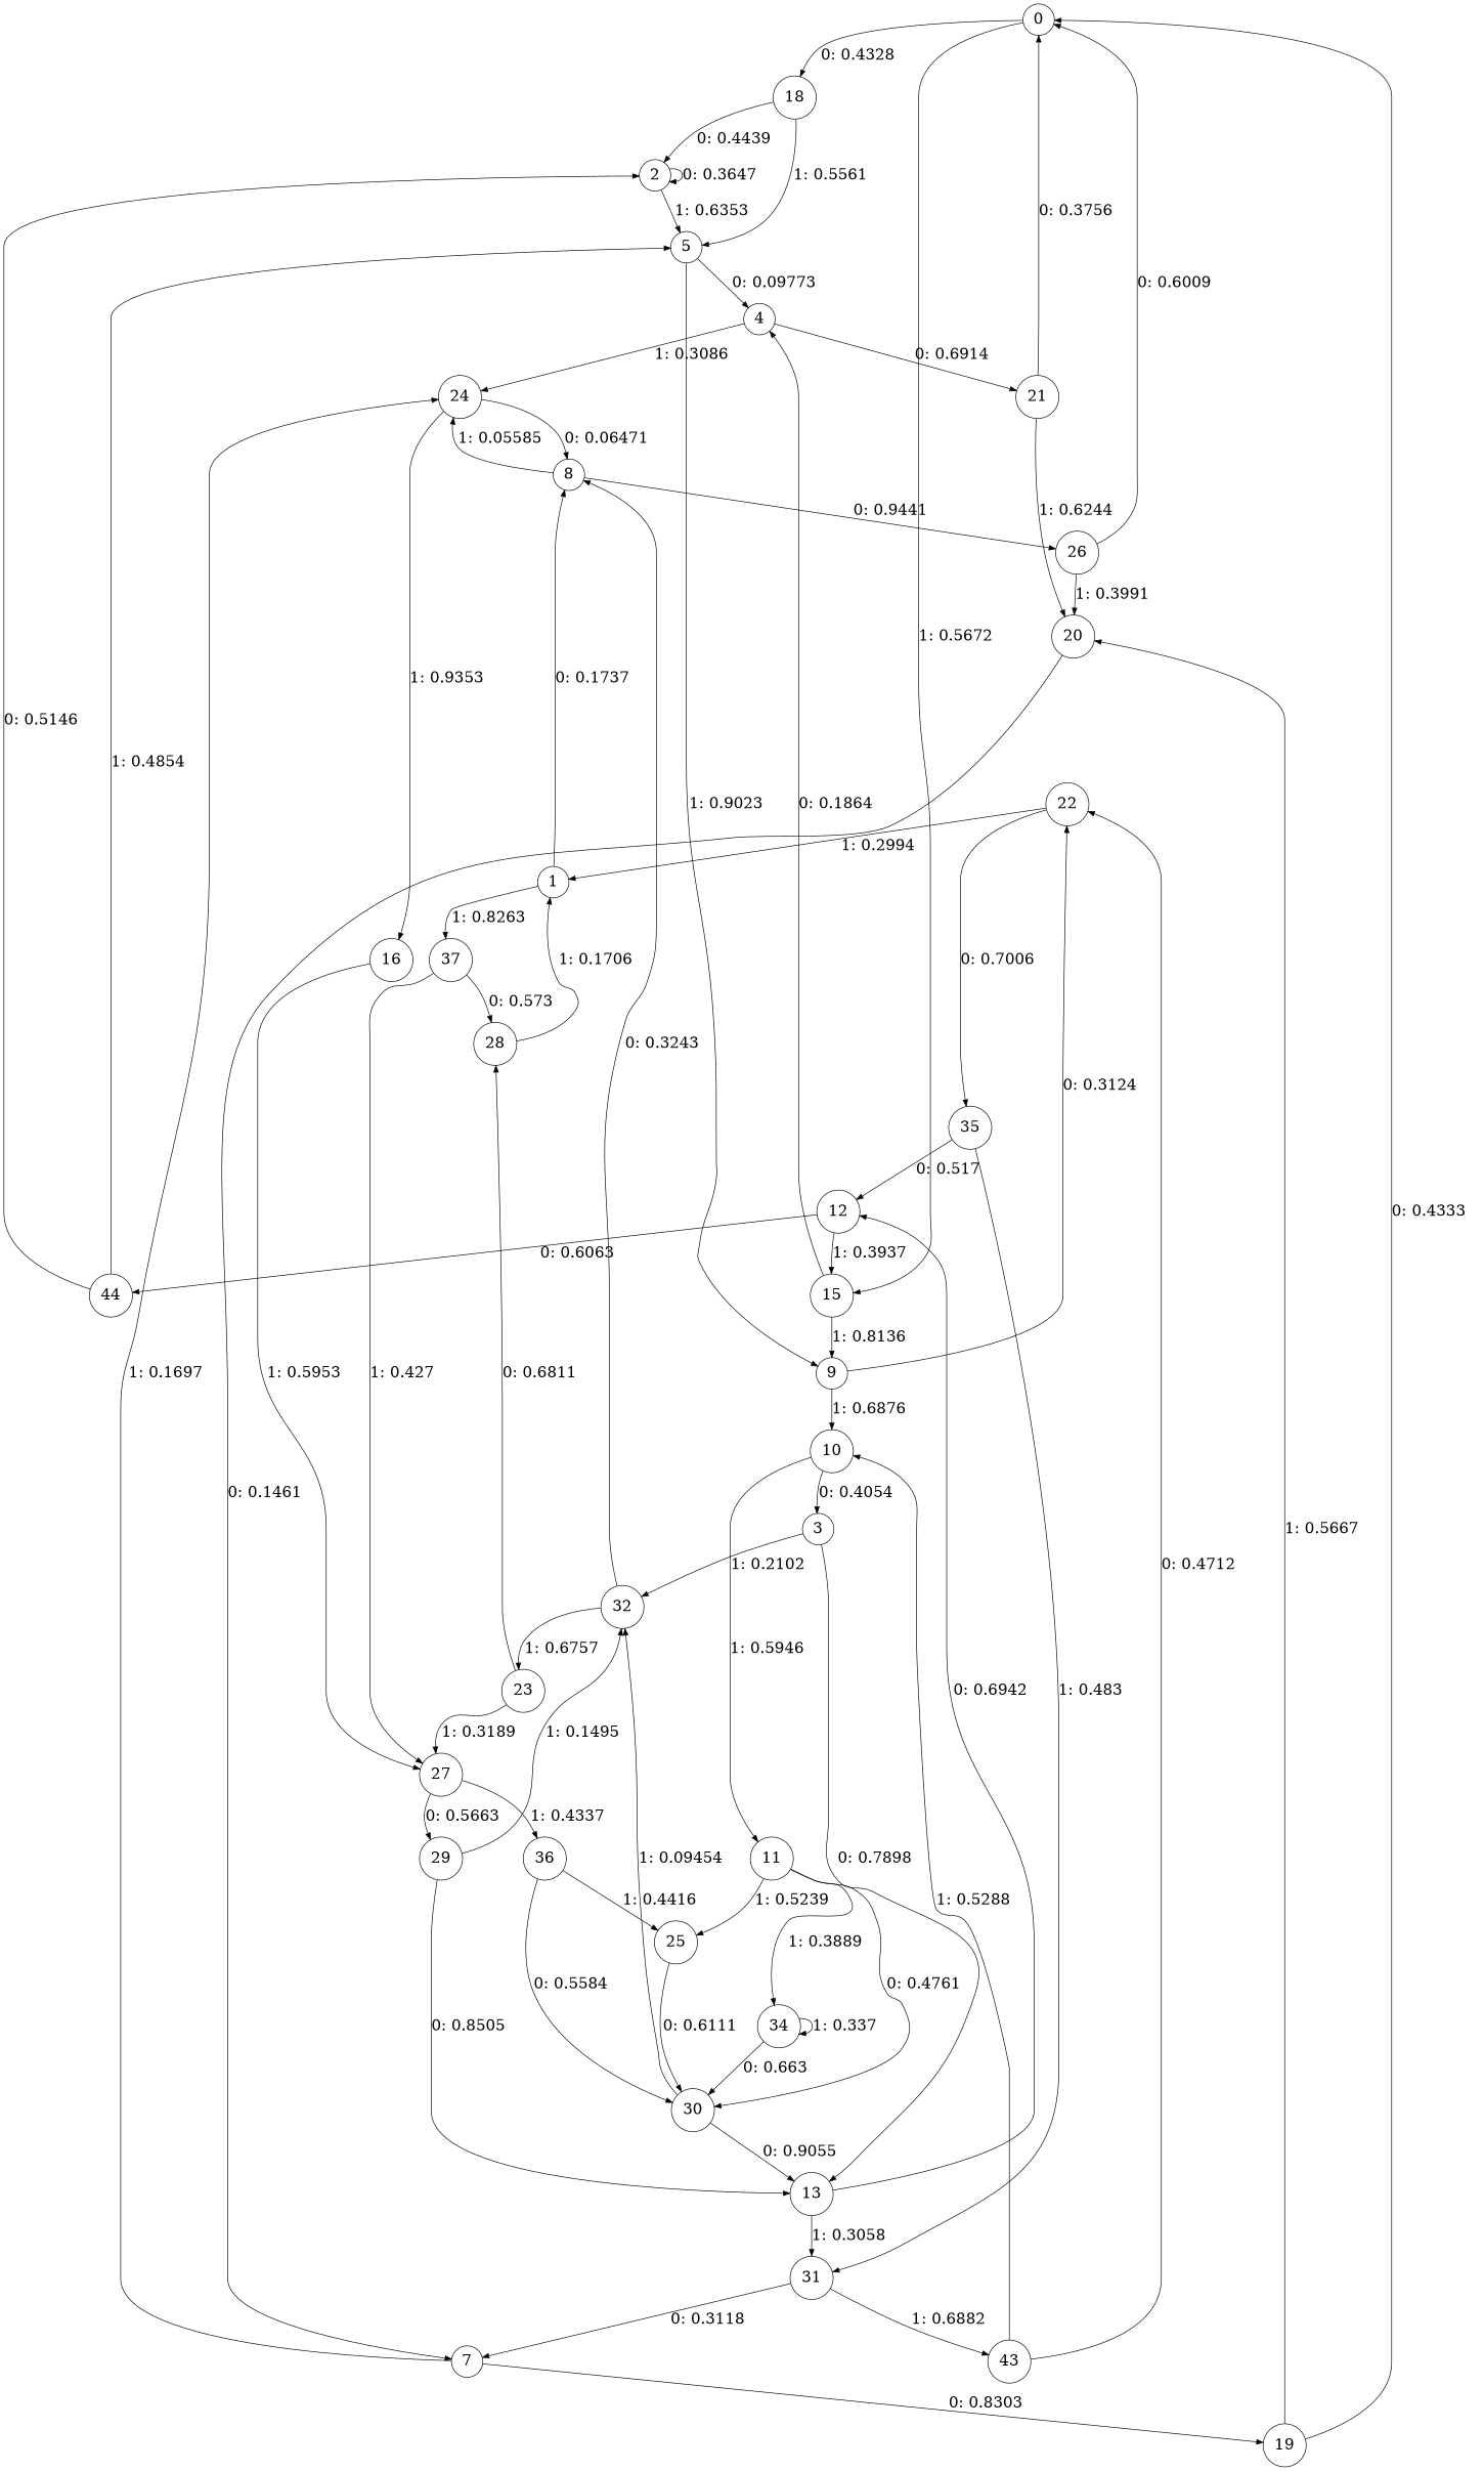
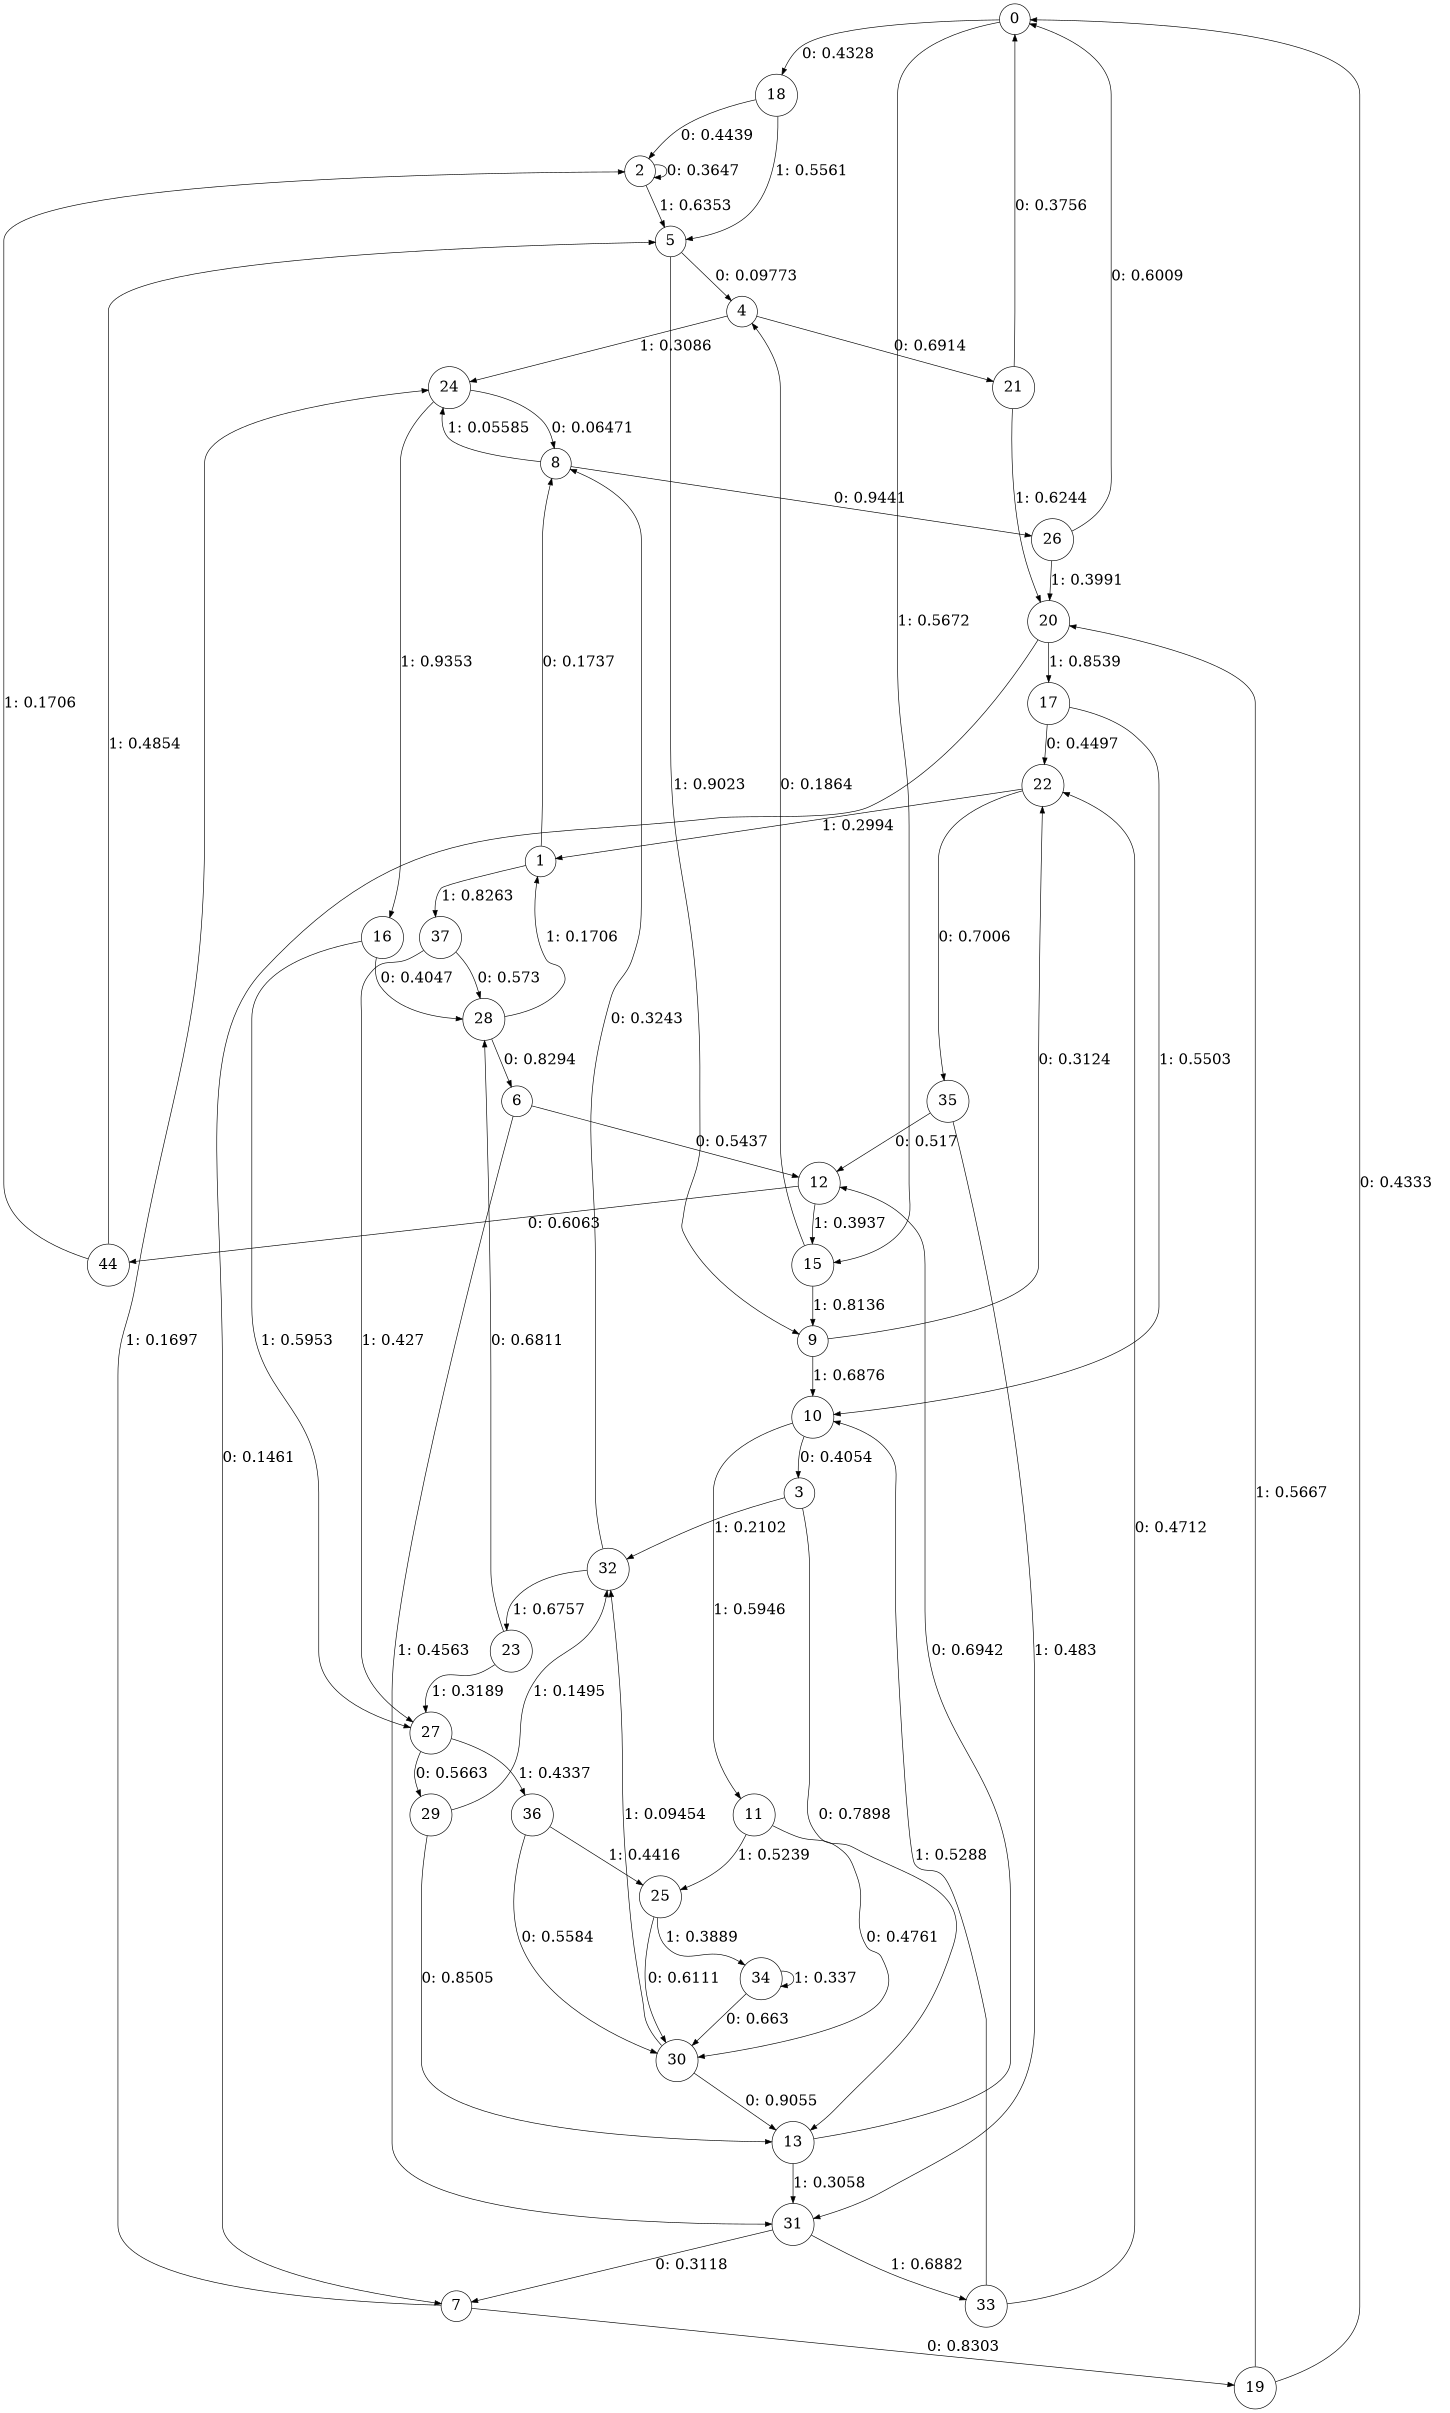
  digraph {
    node [fontsize=24 shape=circle]
    edge [fontsize=24]
    0
    18
    15
    2
    5
    4
    9
    24
    21
    22
    10
    1
    8
    37
    26
    28
    27
    16
    20
+   6
    29
    36
    3
    13
    32
    12
    31
    23
    n29 [label=44]
    7
-   33 [label=43]
+   33
+   17
    35
    11
    19
    30
    25
    34
    0 -> 18 [label="0: 0.4328   "]
    0 -> 15 [label="1: 0.5672   "]
    18 -> 2 [label="0: 0.4439   "]
    18 -> 5 [label="1: 0.5561   "]
    15 -> 4 [label="0: 0.1864   "]
    15 -> 9 [label="1: 0.8136   "]
    2 -> 2 [label="0: 0.3647   "]
    2 -> 5 [label="1: 0.6353   "]
    5 -> 4 [label="0: 0.09773  "]
    5 -> 9 [label="1: 0.9023   "]
    4 -> 24 [label="1: 0.3086   "]
    4 -> 21 [label="0: 0.6914   "]
    9 -> 22 [label="0: 0.3124   "]
    9 -> 10 [label="1: 0.6876   "]
    24 -> 8 [label="0: 0.06471  "]
    24 -> 16 [label="1: 0.9353   "]
    21 -> 0 [label="0: 0.3756   "]
    21 -> 20 [label="1: 0.6244   "]
    22 -> 1 [label="1: 0.2994   "]
    22 -> 35 [label="0: 0.7006   "]
    10 -> 3 [label="0: 0.4054   "]
    10 -> 11 [label="1: 0.5946   "]
    1 -> 8 [label="0: 0.1737   "]
    1 -> 37 [label="1: 0.8263   "]
    8 -> 24 [label="1: 0.05585  "]
    8 -> 26 [label="0: 0.9441   "]
    37 -> 28 [label="0: 0.573    "]
    37 -> 27 [label="1: 0.427    "]
    26 -> 0 [label="0: 0.6009   "]
    26 -> 20 [label="1: 0.3991   "]
    28 -> 1 [label="1: 0.1706   "]
+   28 -> 6 [label="0: 0.8294   "]
    27 -> 29 [label="0: 0.5663   "]
    27 -> 36 [label="1: 0.4337   "]
+   16 -> 28 [label="0: 0.4047   "]
    16 -> 27 [label="1: 0.5953   "]
    20 -> 7 [label="0: 0.1461   "]
+   20 -> 17 [label="1: 0.8539   "]
+   6 -> 12 [label="0: 0.5437   "]
+   6 -> 31 [label="1: 0.4563   "]
    29 -> 13 [label="0: 0.8505   "]
    29 -> 32 [label="1: 0.1495   "]
    36 -> 30 [label="0: 0.5584   "]
    36 -> 25 [label="1: 0.4416   "]
    3 -> 13 [label="0: 0.7898   "]
    3 -> 32 [label="1: 0.2102   "]
    13 -> 12 [label="0: 0.6942   "]
    13 -> 31 [label="1: 0.3058   "]
    32 -> 8 [label="0: 0.3243   "]
    32 -> 23 [label="1: 0.6757   "]
    12 -> 15 [label="1: 0.3937   "]
    12 -> n29 [label="0: 0.6063   "]
    31 -> 7 [label="0: 0.3118   "]
    31 -> 33 [label="1: 0.6882   "]
    23 -> 28 [label="0: 0.6811   "]
    23 -> 27 [label="1: 0.3189   "]
-   n29 -> 2 [label="0: 0.5146   "]
+   n29 -> 2 [label="1: 0.1706   "]
    n29 -> 5 [label="1: 0.4854   "]
    7 -> 24 [label="1: 0.1697   "]
    7 -> 19 [label="0: 0.8303   "]
    33 -> 22 [label="0: 0.4712   "]
    33 -> 10 [label="1: 0.5288   "]
+   17 -> 22 [label="0: 0.4497   "]
+   17 -> 10 [label="1: 0.5503   "]
    35 -> 12 [label="0: 0.517    "]
    35 -> 31 [label="1: 0.483    "]
    11 -> 30 [label="0: 0.4761   "]
    11 -> 25 [label="1: 0.5239   "]
    19 -> 0 [label="0: 0.4333   "]
    19 -> 20 [label="1: 0.5667   "]
    30 -> 13 [label="0: 0.9055   "]
    30 -> 32 [label="1: 0.09454  "]
    25 -> 30 [label="0: 0.6111   "]
-   11 -> 34 [label="1: 0.3889   "]
+   25 -> 34 [label="1: 0.3889   "]
    34 -> 30 [label="0: 0.663    "]
    34 -> 34 [label="1: 0.337    "]
  }
